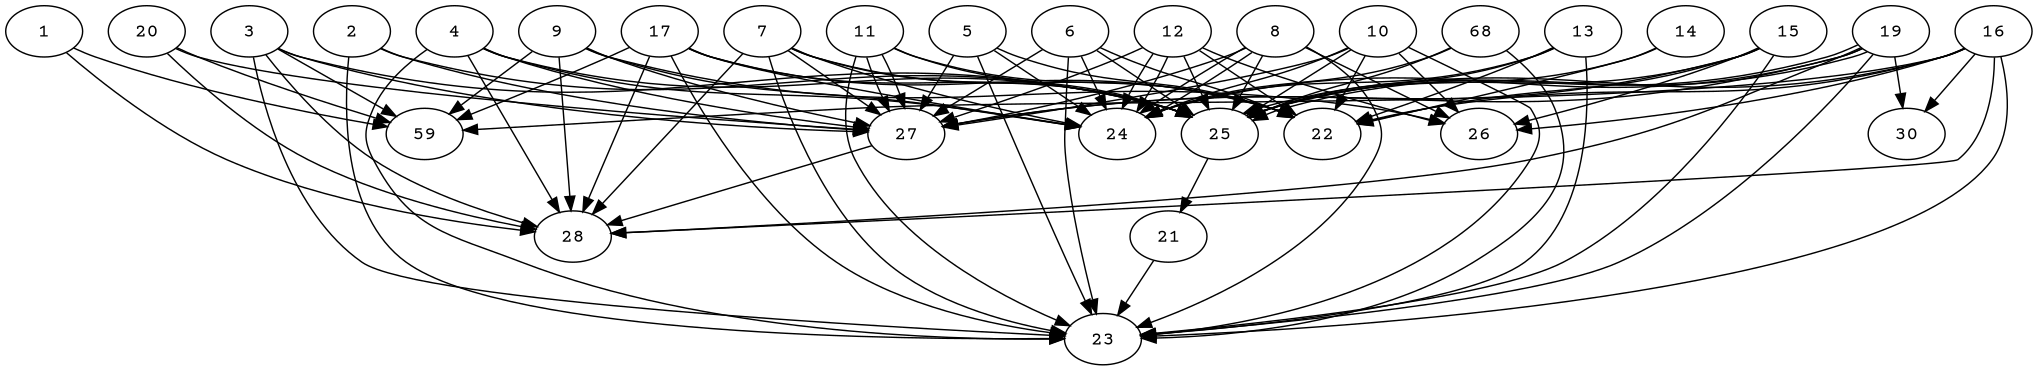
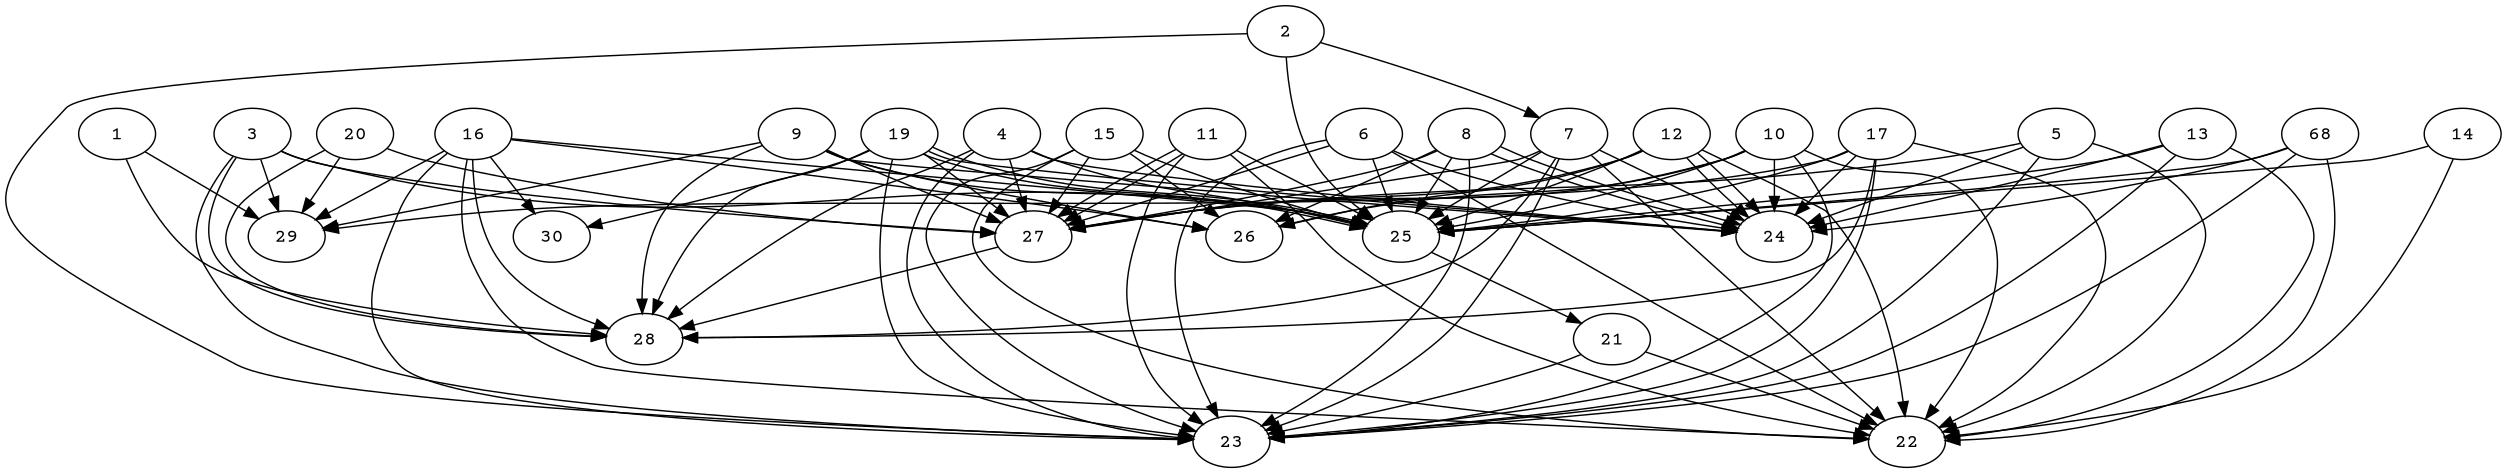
  digraph {
    fontname="Courier Prime"
    node [alpha=0.08 fontname="Courier Prime"]
    edge [fontname="Courier Prime"]
    1 [alpha=0.01 expect_size=37697536]
    28 [expect_size=30480384]
-   29 [alpha=0.11 expect_size=5771264 label=59]
+   29 [alpha=0.11 expect_size=5771264]
    2 [alpha=0.18 expect_size=42551296]
    23 [alpha=0.11 expect_size=25542656]
    25 [alpha=0.13 expect_size=39793664]
    27 [alpha=0.03 expect_size=23019520]
    21 [alpha=0.19 expect_size=7979008]
    3 [alpha=0.06 expect_size=42000384]
    4 [alpha=0.10 expect_size=16018432]
    24 [alpha=0.20 expect_size=39904256]
    5 [alpha=0.09 expect_size=16795648]
    22 [expect_size=12275712]
    6 [alpha=0.18 expect_size=41992192]
    7 [alpha=0.12 expect_size=34797568]
    8 [alpha=0.05 expect_size=13339648]
    26 [alpha=0.02 expect_size=22631424]
    9 [alpha=0.09 expect_size=47283200]
    10 [alpha=0.02 expect_size=28248064]
    11 [alpha=0.02 expect_size=32573440]
    12 [alpha=0.06 expect_size=35190784]
    13 [alpha=0.06 expect_size=29442048]
    14 [alpha=0.20 expect_size=44773376]
    15 [alpha=0.13 expect_size=20475904]
    16 [alpha=0.00 expect_size=40688640]
    30 [alpha=0.03 expect_size=25006080]
    17 [alpha=0.03 expect_size=36302848]
    n28 [alpha=0.10 expect_size=16537600 label=68]
    19 [expect_size=28951552]
    20 [alpha=0.07 expect_size=49461248]
    1 -> 28
    1 -> 29
    2 -> 23
    2 -> 25
-   2 -> 27
+   2 -> 7
    25 -> 21
    27 -> 28
    21 -> 23
+   21 -> 22
    3 -> 28
    3 -> 29
    3 -> 23
    3 -> 25
    3 -> 27
    4 -> 28
    4 -> 23
    4 -> 25
    4 -> 27
    4 -> 24
    5 -> 23
    5 -> 27
    5 -> 24
    5 -> 22
    6 -> 23
    6 -> 25
    6 -> 27
    6 -> 24
    6 -> 22
    7 -> 28
    7 -> 23
    7 -> 25
    7 -> 27
    7 -> 24
    7 -> 22
    8 -> 23
    8 -> 25
    8 -> 27
    8 -> 24
    8 -> 24
    8 -> 26
    9 -> 28
    9 -> 29
+   9 -> 25
    9 -> 27
    9 -> 24
    9 -> 26
    10 -> 23
    10 -> 25
    10 -> 27
    10 -> 24
    10 -> 22
    10 -> 26
    11 -> 23
    11 -> 25
    11 -> 27
    11 -> 27
    11 -> 22
    12 -> 25
    12 -> 27
    12 -> 24
    12 -> 24
    12 -> 22
    12 -> 26
    13 -> 23
    13 -> 25
    13 -> 24
    13 -> 22
    14 -> 25
    14 -> 22
    15 -> 23
    15 -> 25
    15 -> 27
    15 -> 22
    15 -> 26
    16 -> 28
    16 -> 29
    16 -> 23
    16 -> 25
    16 -> 22
    16 -> 26
    16 -> 30
    17 -> 28
    17 -> 29
    17 -> 23
    17 -> 25
    17 -> 24
    17 -> 22
    n28 -> 23
    n28 -> 25
    n28 -> 24
+   n28 -> 22
    19 -> 28
    19 -> 23
    19 -> 25
    19 -> 25
    19 -> 27
    19 -> 24
    19 -> 30
    20 -> 28
    20 -> 29
    20 -> 27
  }
